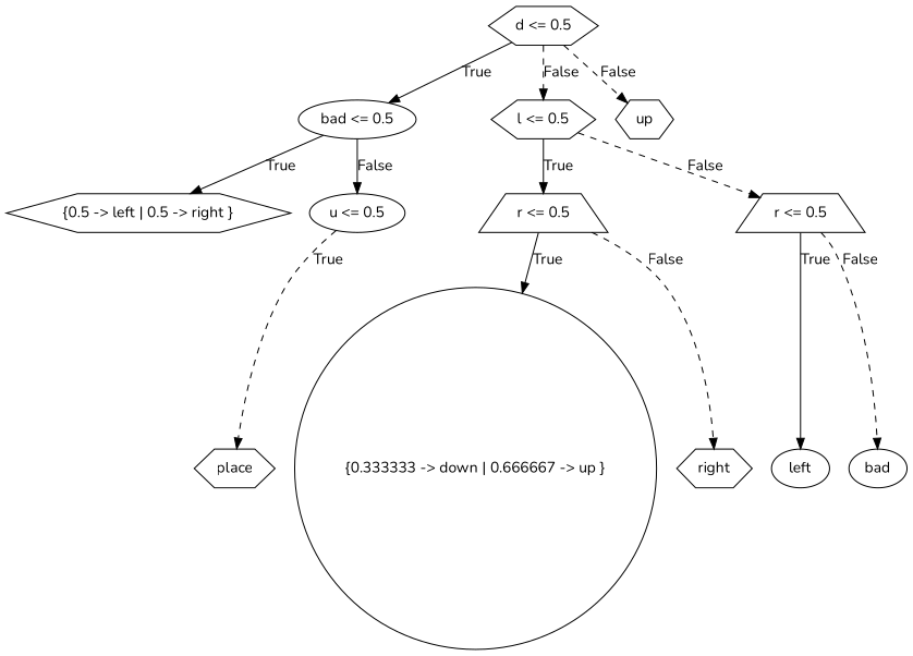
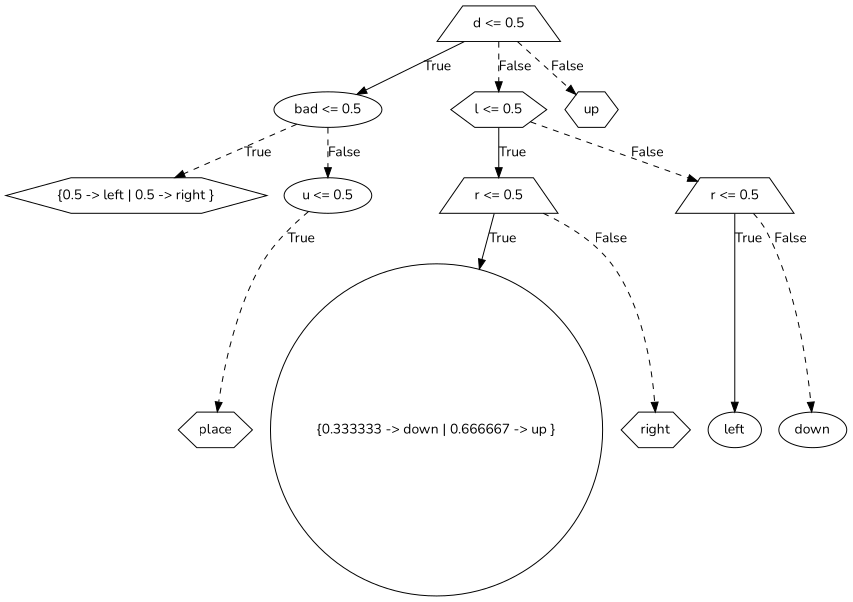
  digraph {
    fontname=Nunito
    node [fontname=Nunito shape=hexagon]
    edge [fontname=Nunito style=dashed]
-   n1 [label="d <= 0.5"]
+   n1 [label="d <= 0.5" shape=trapezium]
    n2 [label="bad <= 0.5" shape=ellipse]
    n3 [label="l <= 0.5"]
    n4 [label=up]
    n5 [label="{0.5 -> left | 0.5 -> right }"]
    n6 [label="u <= 0.5" shape=ellipse]
    n7 [label="r <= 0.5" shape=trapezium]
    n8 [label="r <= 0.5" shape=trapezium]
    n9 [label=place]
    n10 [label="{0.333333 -> down | 0.666667 -> up }" shape=circle]
    n11 [label=right]
    n12 [label=left shape=ellipse]
-   n13 [label=bad shape=ellipse]
+   n13 [label=down shape=ellipse]
    n1 -> n2 [label=True style=""]
    n1 -> n3 [label=False]
    n1 -> n4 [label=False]
-   n2 -> n5 [label=True style=""]
-   n2 -> n6 [label=False style=solid]
+   n2 -> n5 [label=True]
+   n2 -> n6 [label=False]
    n3 -> n7 [label=True style=""]
    n3 -> n8 [label=False]
    n6 -> n9 [label=True]
    n7 -> n10 [label=True style=""]
    n7 -> n11 [label=False]
    n8 -> n12 [label=True style=""]
    n8 -> n13 [label=False]
  }
